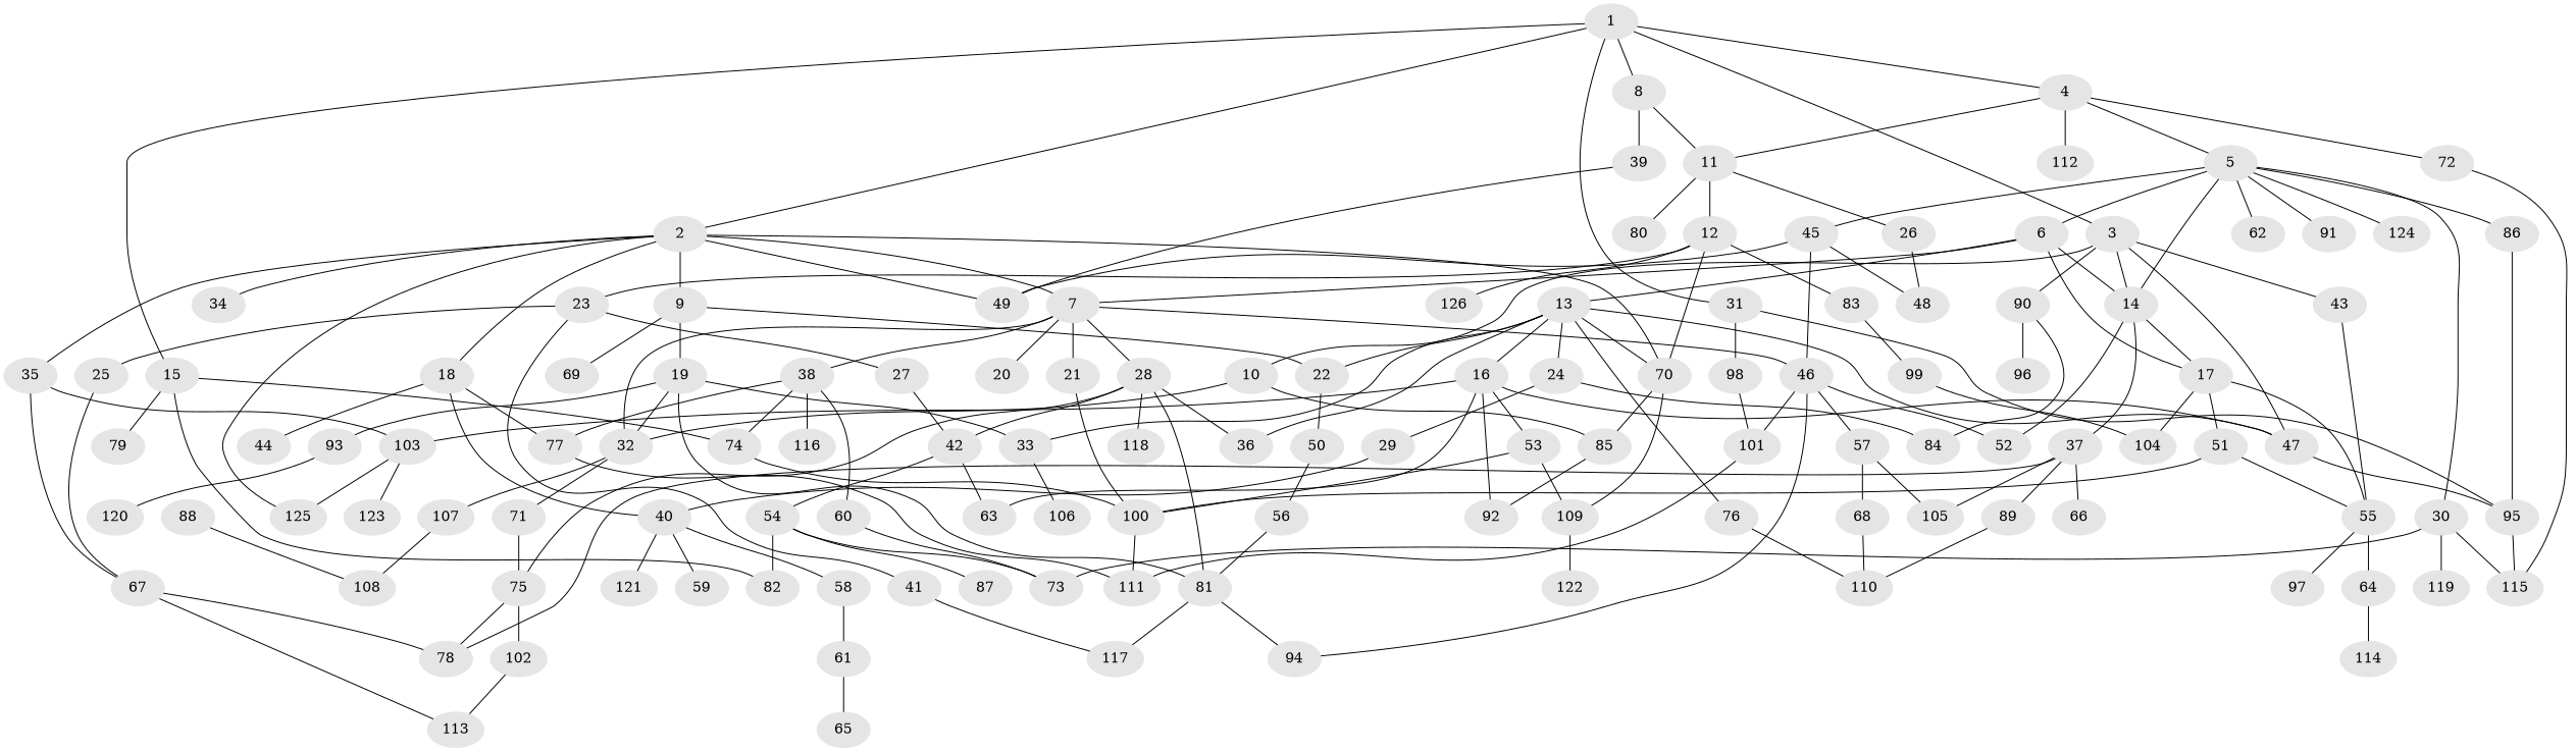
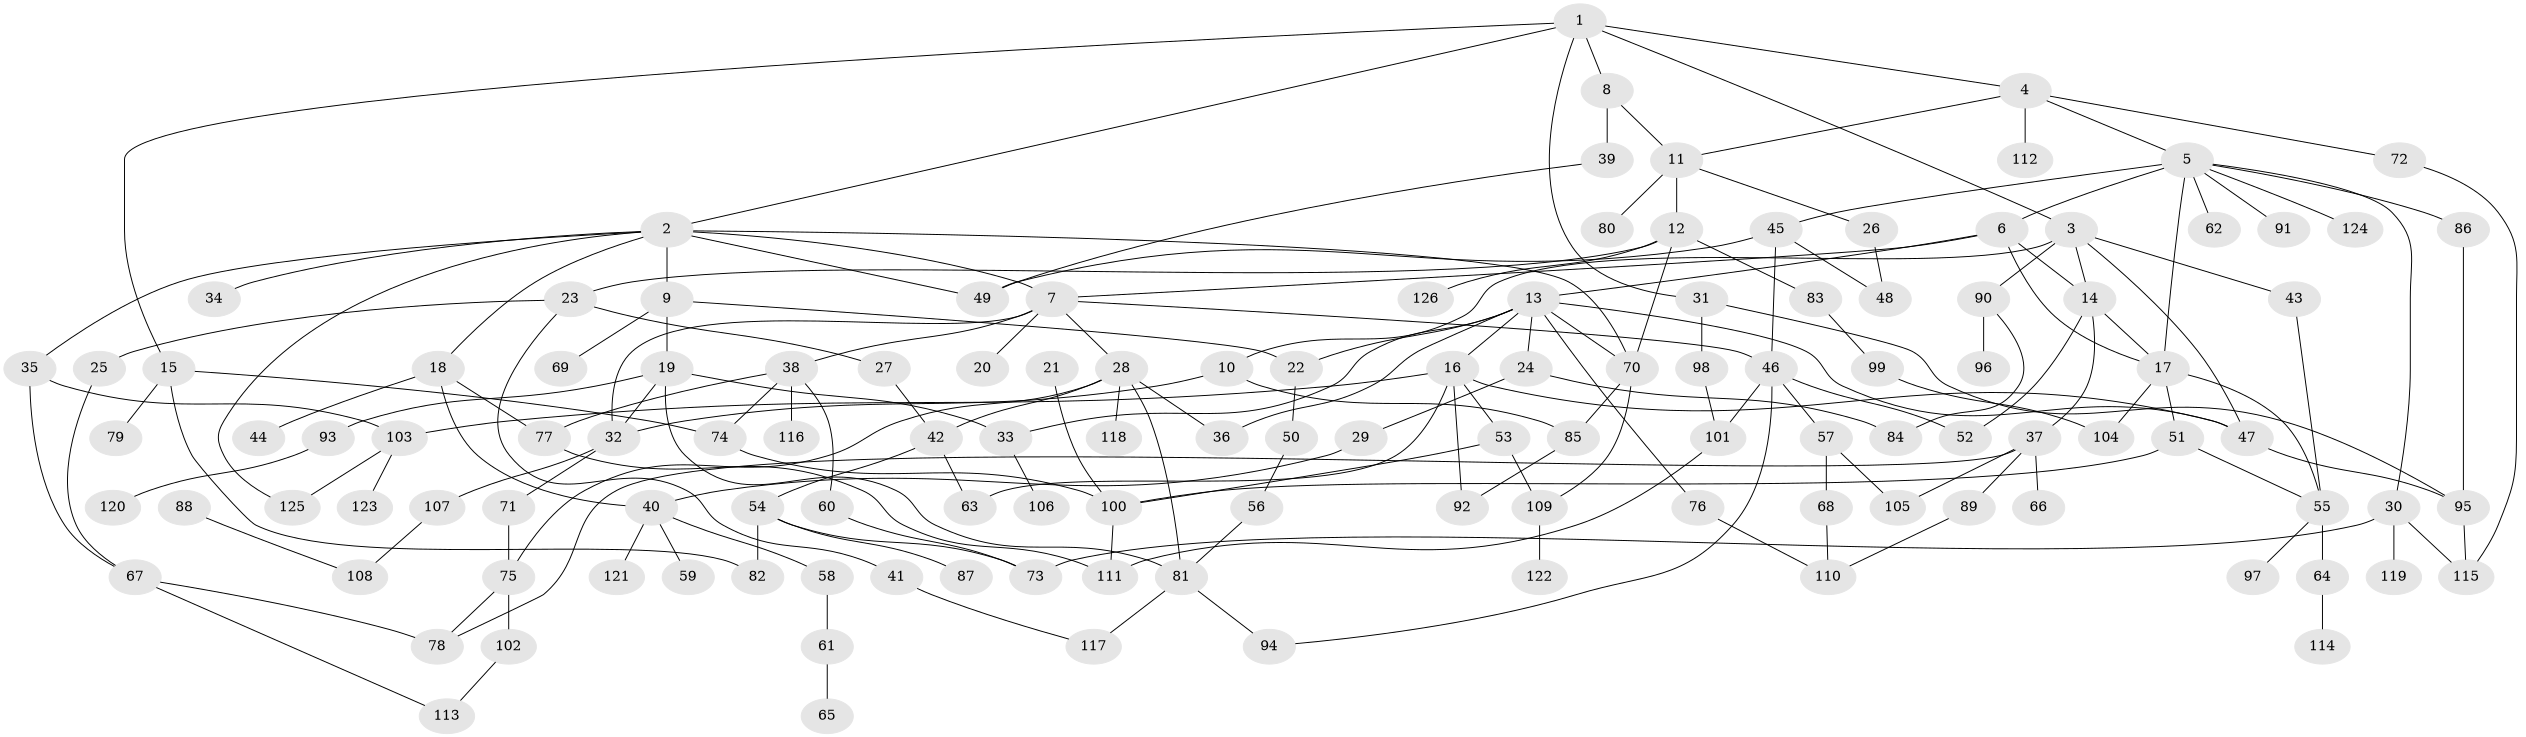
  graph {
    node [color=gray90 style=filled]
    1
    2
    3
    4
    8
    15
    31
    7
    9
    18
    34
    35
    49
    70
    125
    10
    14
    43
    47
    90
    5
    11
    72
    112
    39
    74
    79
    82
    95
    98
    20
    21
    28
    32
    38
    46
    19
    22
    69
    40
    44
    77
    103
    67
    85
    109
    17
    37
    52
    55
    84
    96
    6
    30
    45
    62
    86
    91
    124
    12
    26
    80
    115
    13
    51
    104
    73
    119
    48
    16
    24
    33
    36
    76
    100
    81
    42
    75
    118
    71
    107
    60
    116
    57
    94
    101
    93
    50
    92
    23
    83
    126
    25
    27
    41
    99
    88
    108
    53
    63
    29
    106
    110
    66
    78
    89
    105
    123
    64
    97
    58
    59
    121
    111
    117
    120
    56
    113
    54
    102
    61
    87
    68
    122
    114
    65
    1 -- 2
    1 -- 3
    1 -- 4
    1 -- 8
    1 -- 15
    1 -- 31
    2 -- 7
    2 -- 9
    2 -- 18
    2 -- 34
    2 -- 35
    2 -- 49
    2 -- 70
    2 -- 125
    3 -- 10
    3 -- 14
    3 -- 43
    3 -- 47
    3 -- 90
    4 -- 5
    4 -- 11
    4 -- 72
    4 -- 112
    8 -- 11
    8 -- 39
    15 -- 74
    15 -- 79
    15 -- 82
    31 -- 95
    31 -- 98
    7 -- 20
-   7 -- 21
    7 -- 28
    7 -- 32
    7 -- 38
    7 -- 46
    9 -- 19
    9 -- 22
    9 -- 69
    18 -- 40
    18 -- 44
    18 -- 77
    35 -- 103
    35 -- 67
    70 -- 85
    70 -- 109
    10 -- 32
    10 -- 85
    14 -- 17
    14 -- 37
    14 -- 52
    43 -- 55
    47 -- 95
    90 -- 84
    90 -- 96
-   5 -- 14
+   5 -- 17
    5 -- 6
    5 -- 30
    5 -- 45
    5 -- 62
    5 -- 86
    5 -- 91
    5 -- 124
    11 -- 12
    11 -- 26
    11 -- 80
    72 -- 115
    39 -- 49
    74 -- 100
    95 -- 115
    98 -- 101
    21 -- 100
    28 -- 36
    28 -- 81
    28 -- 42
    28 -- 75
    28 -- 118
    32 -- 71
    32 -- 107
    38 -- 74
    38 -- 77
    38 -- 60
    38 -- 116
    46 -- 52
    46 -- 57
    46 -- 94
    46 -- 101
    19 -- 32
    19 -- 33
    19 -- 81
    19 -- 93
    22 -- 50
    40 -- 58
    40 -- 59
    40 -- 121
    77 -- 111
    103 -- 125
    103 -- 123
    67 -- 78
    67 -- 113
    85 -- 92
    109 -- 122
    17 -- 55
    17 -- 51
    17 -- 104
    37 -- 66
    37 -- 78
    37 -- 89
    37 -- 105
    55 -- 64
    55 -- 97
    6 -- 7
    6 -- 14
    6 -- 17
    6 -- 13
    30 -- 115
    30 -- 73
    30 -- 119
    45 -- 49
    45 -- 46
    45 -- 48
    86 -- 95
    12 -- 70
    12 -- 23
    12 -- 83
    12 -- 126
    26 -- 48
    13 -- 70
    13 -- 47
    13 -- 22
    13 -- 16
    13 -- 24
    13 -- 33
    13 -- 36
    13 -- 76
    51 -- 55
    51 -- 100
    16 -- 47
    16 -- 103
    16 -- 92
    16 -- 53
    16 -- 63
    24 -- 84
    24 -- 29
    33 -- 106
    76 -- 110
    100 -- 111
    81 -- 94
    81 -- 117
    42 -- 63
    42 -- 54
    75 -- 78
    75 -- 102
    71 -- 75
    107 -- 108
    60 -- 73
    57 -- 105
    57 -- 68
    101 -- 111
    93 -- 120
    50 -- 56
    23 -- 25
    23 -- 27
    23 -- 41
    83 -- 99
    25 -- 67
    27 -- 42
    41 -- 117
    99 -- 104
    88 -- 108
    53 -- 109
    53 -- 100
    29 -- 40
    89 -- 110
    64 -- 114
    58 -- 61
    56 -- 81
    54 -- 82
    54 -- 73
    54 -- 87
    102 -- 113
    61 -- 65
    68 -- 110
  }
